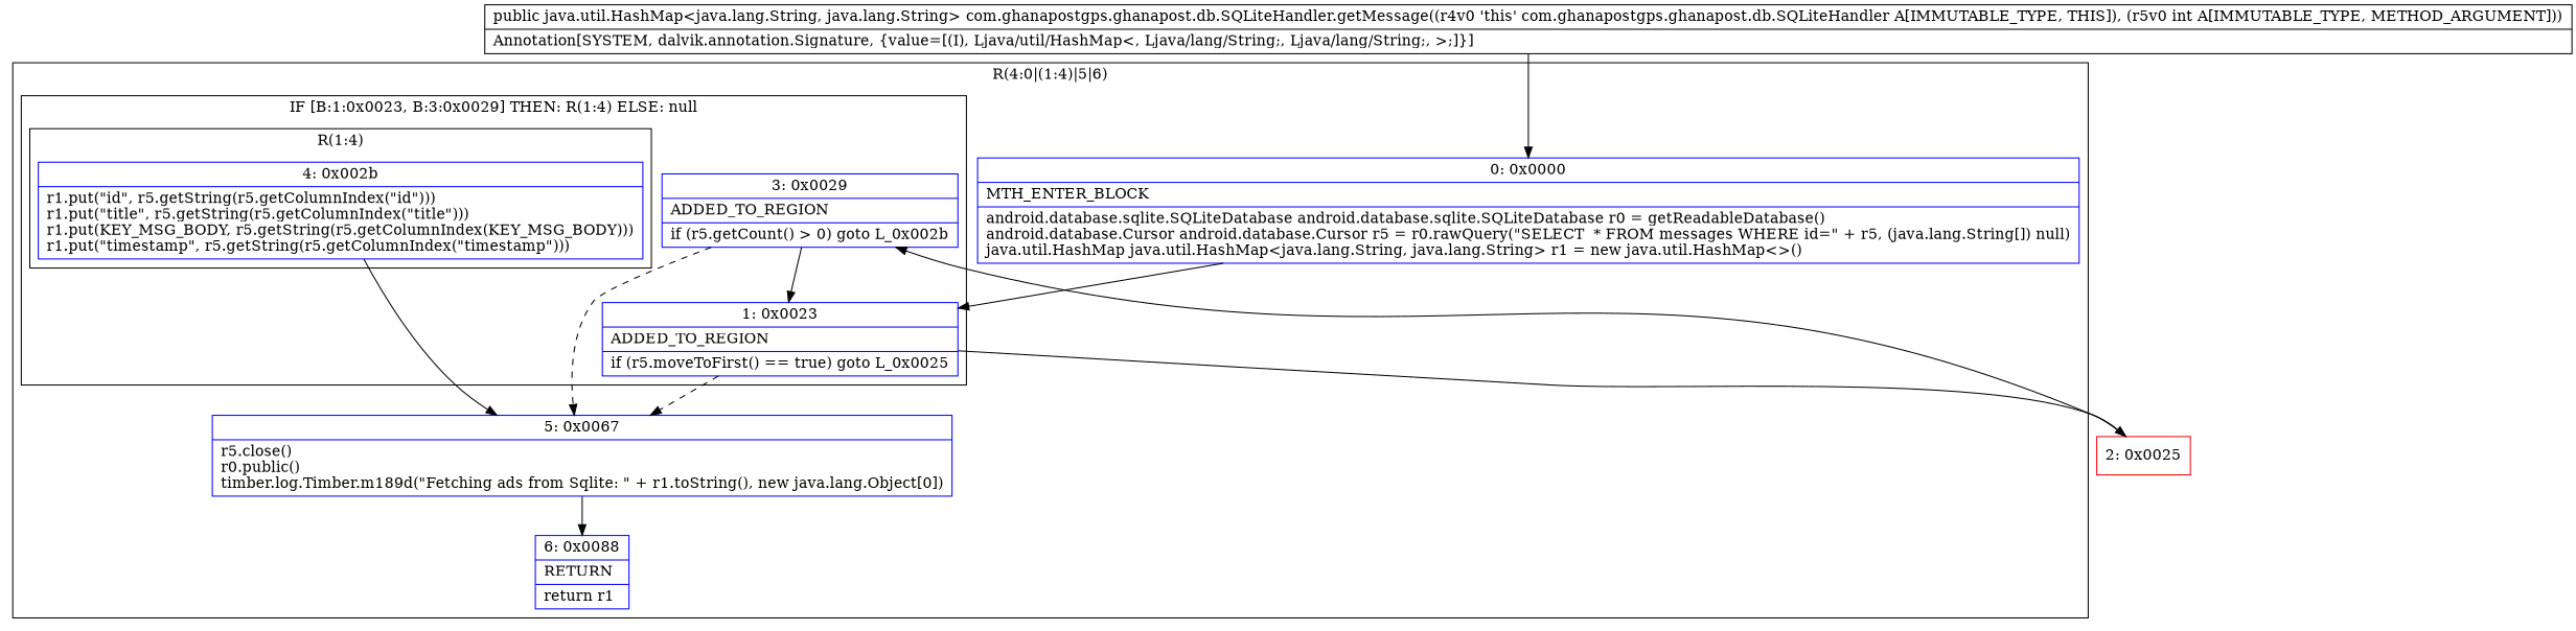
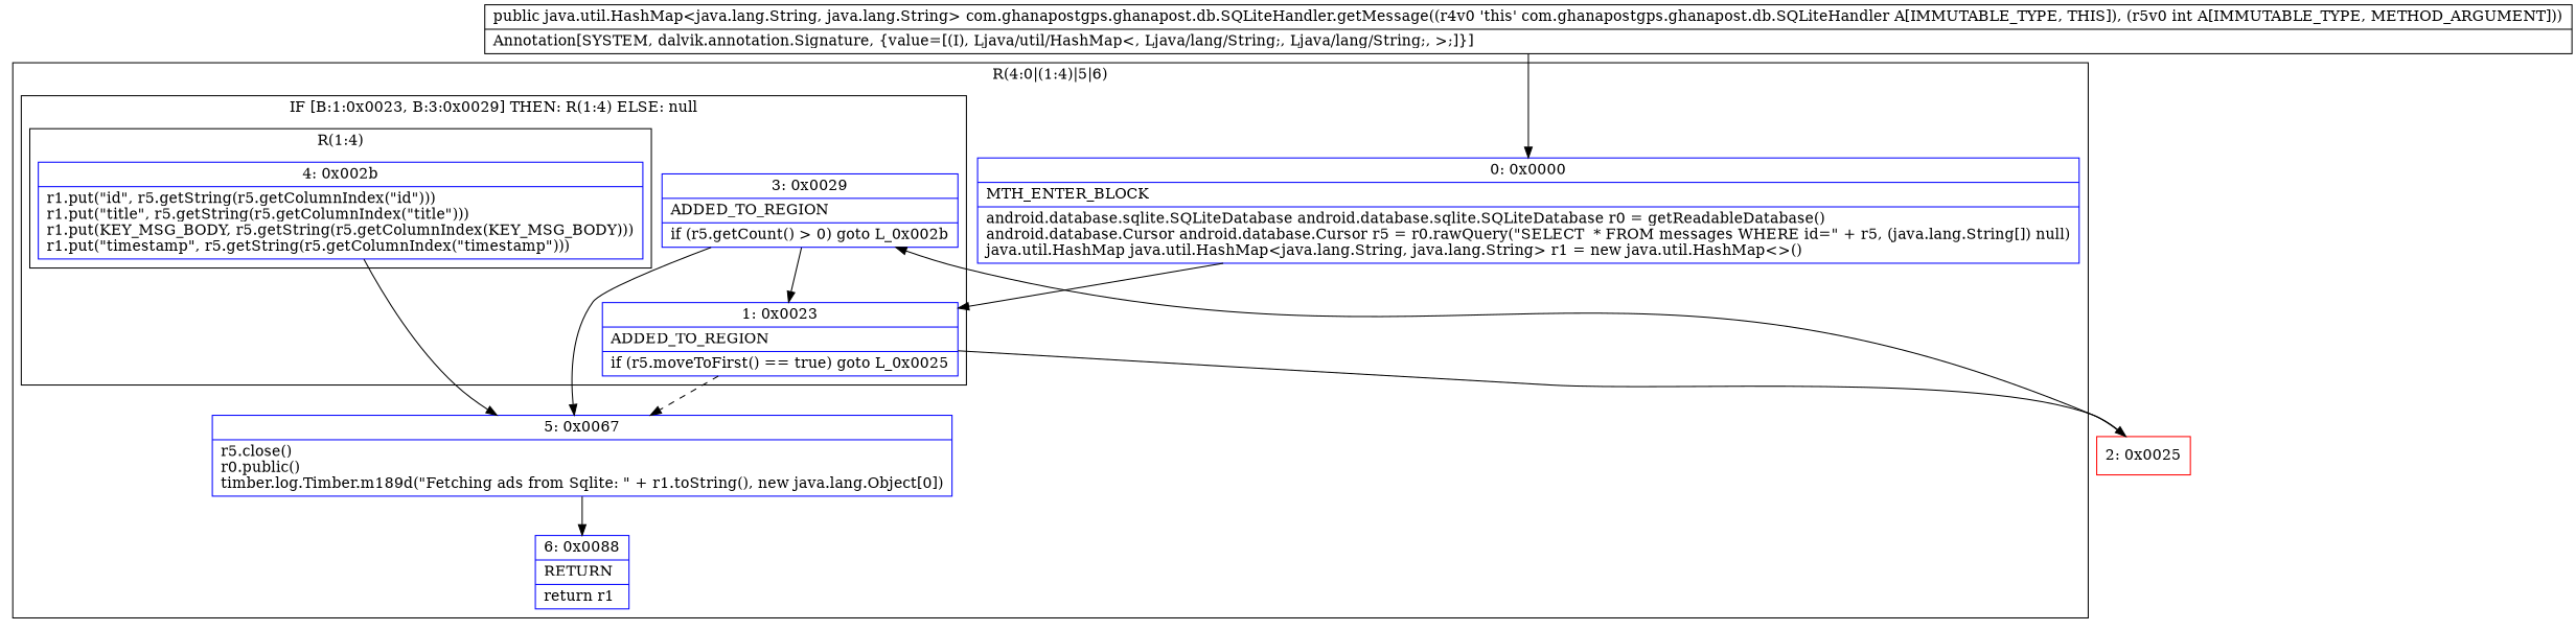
  digraph {
    node [color=blue shape=record]
    n1 [label="{4\:\ 0x002b|r1.put(\"id\", r5.getString(r5.getColumnIndex(\"id\")))\lr1.put(\"title\", r5.getString(r5.getColumnIndex(\"title\")))\lr1.put(KEY_MSG_BODY, r5.getString(r5.getColumnIndex(KEY_MSG_BODY)))\lr1.put(\"timestamp\", r5.getString(r5.getColumnIndex(\"timestamp\")))\l}"]
    n2 [label="{1\:\ 0x0023|ADDED_TO_REGION\l|if (r5.moveToFirst() == true) goto L_0x0025\l}"]
    n3 [label="{3\:\ 0x0029|ADDED_TO_REGION\l|if (r5.getCount() \> 0) goto L_0x002b\l}"]
    n4 [label="{0\:\ 0x0000|MTH_ENTER_BLOCK\l|android.database.sqlite.SQLiteDatabase android.database.sqlite.SQLiteDatabase r0 = getReadableDatabase()\landroid.database.Cursor android.database.Cursor r5 = r0.rawQuery(\"SELECT  * FROM messages WHERE id=\" + r5, (java.lang.String[]) null)\ljava.util.HashMap java.util.HashMap\<java.lang.String, java.lang.String\> r1 = new java.util.HashMap\<\>()\l}"]
    n5 [label="{5\:\ 0x0067|r5.close()\lr0.public()\ltimber.log.Timber.m189d(\"Fetching ads from Sqlite: \" + r1.toString(), new java.lang.Object[0])\l}"]
    n6 [label="{6\:\ 0x0088|RETURN\l|return r1\l}"]
    n7 [color=red label="{2\:\ 0x0025}"]
    n8 [label="{public java.util.HashMap\<java.lang.String, java.lang.String\> com.ghanapostgps.ghanapost.db.SQLiteHandler.getMessage((r4v0 'this' com.ghanapostgps.ghanapost.db.SQLiteHandler A[IMMUTABLE_TYPE, THIS]), (r5v0 int A[IMMUTABLE_TYPE, METHOD_ARGUMENT]))  | Annotation[SYSTEM, dalvik.annotation.Signature, \{value=[(I), Ljava\/util\/HashMap\<, Ljava\/lang\/String;, Ljava\/lang\/String;, \>;]\}]\l}" color=""]
    subgraph cluster_1 {
      label="R(4:0|(1:4)|5|6)"
      n4
      n5
      n6
      subgraph cluster_2 {
        label="IF [B:1:0x0023, B:3:0x0029] THEN: R(1:4) ELSE: null"
        n2
        n3
        subgraph cluster_3 {
          label="R(1:4)"
          n1
        }
      }
    }
    n1 -> n5
    n2 -> n5 [style=dashed]
    n2 -> n7
    n3 -> n2
-   n3 -> n5 [style=dashed]
+   n3 -> n5 [style=solid]
    n4 -> n2
    n5 -> n6
    n7 -> n3
    n8 -> n4
  }
